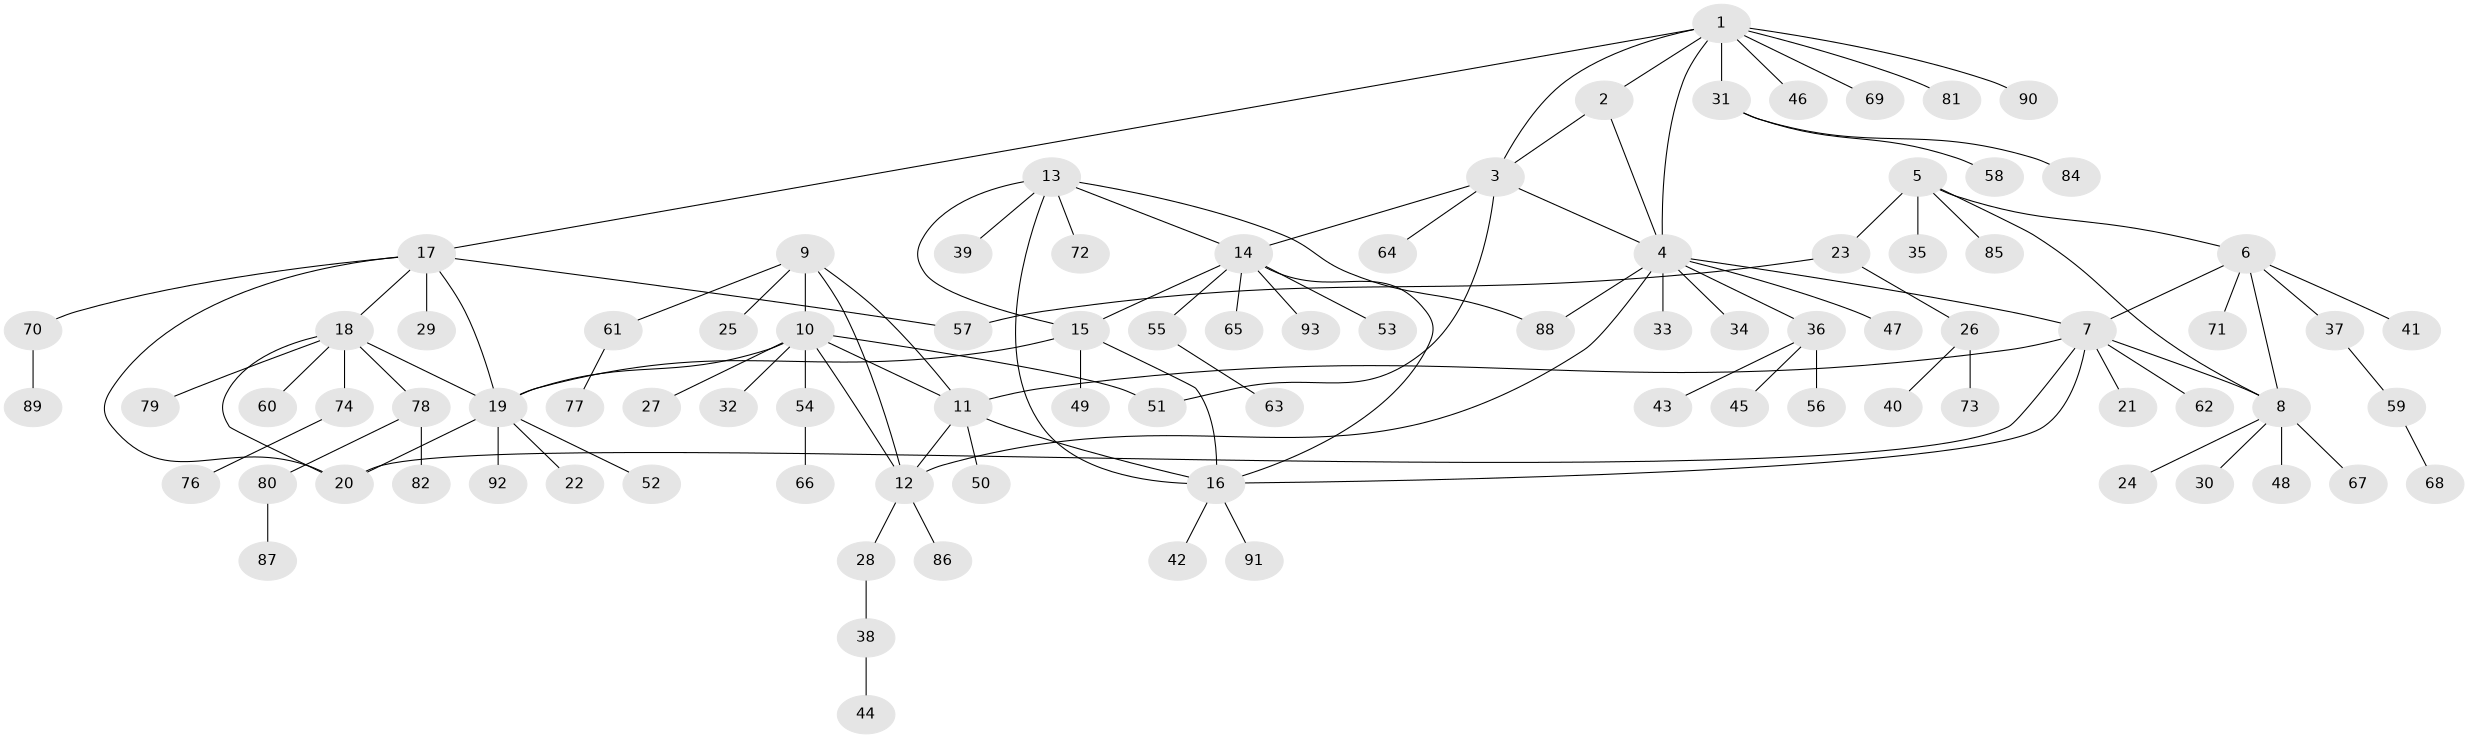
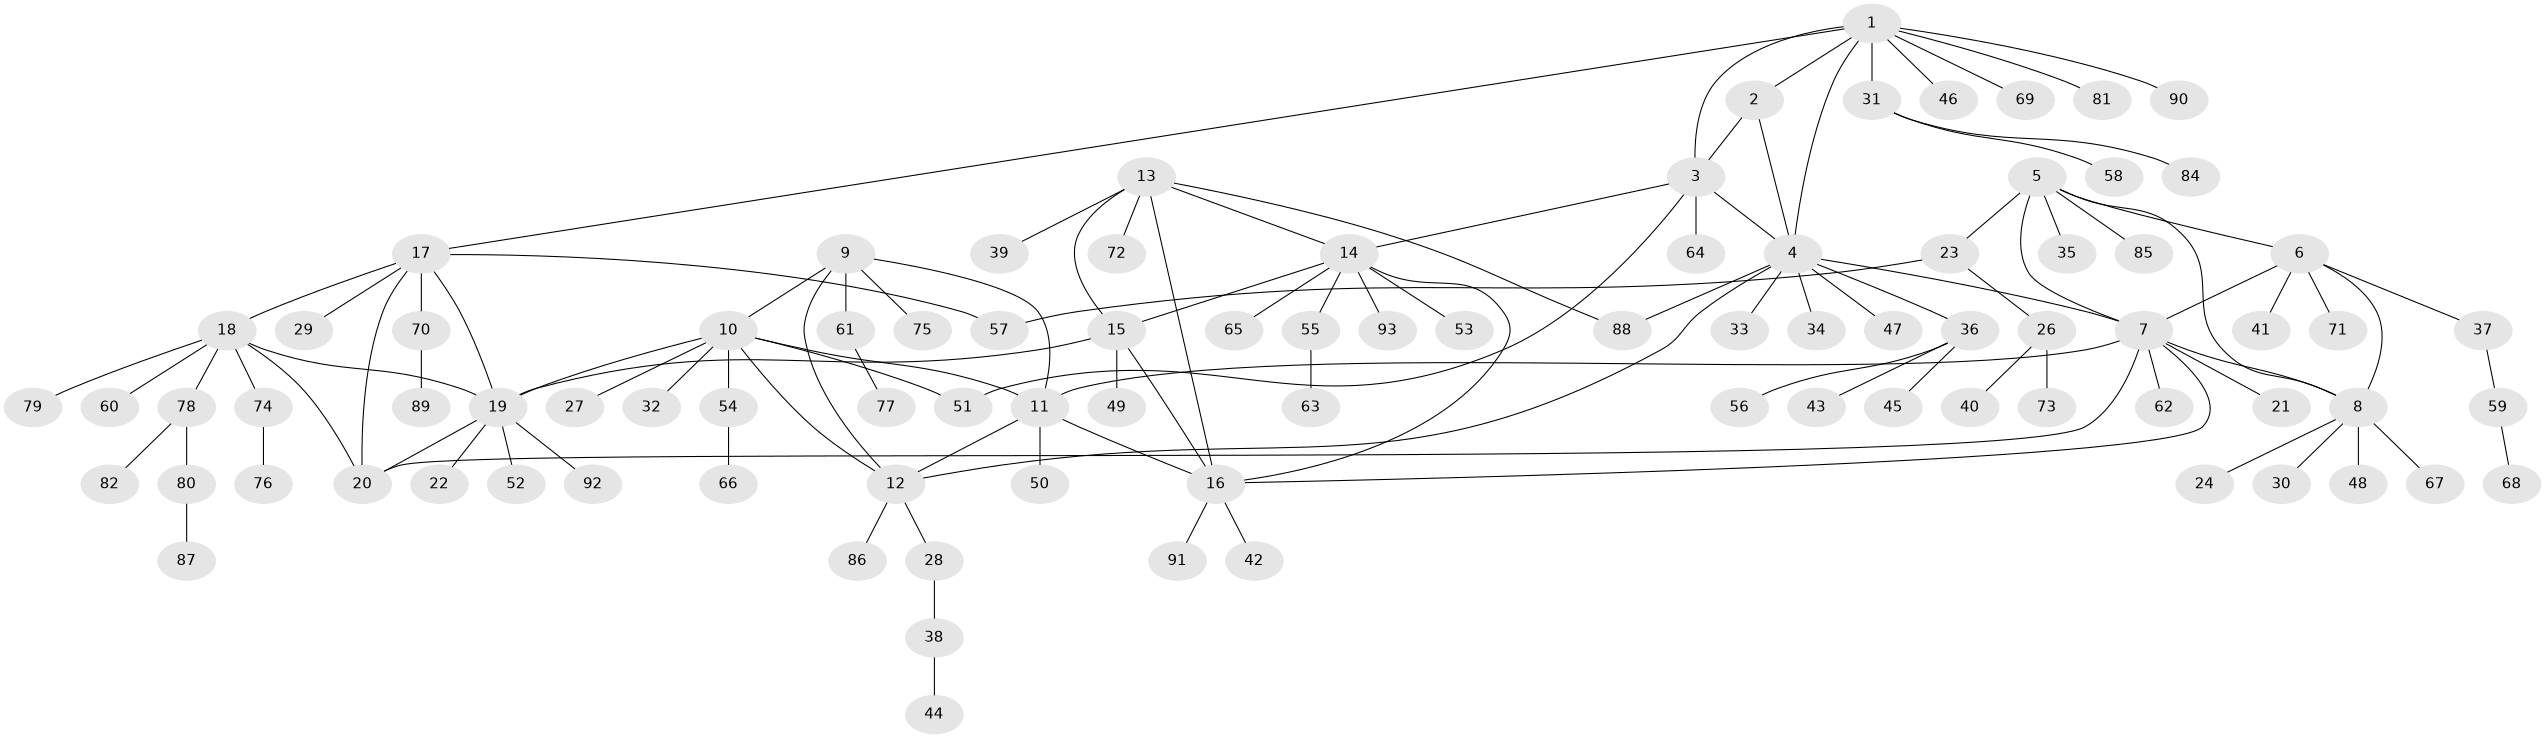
  graph {
    fontname="DejaVu Sans"
    node [color=gray90 fontname="DejaVu Sans" style=filled]
    edge [fontname="DejaVu Sans"]
    1
    2
    3
    4
    17
    31
    46
    69
    81
    90
    14
    51
    64
    7
    12
    33
    34
    36
    47
    88
    20
    19
    18
    29
    57
    70
    58
    84
    16
    15
    53
    55
    65
    n34 [label=93]
    8
    11
    21
    62
    28
    86
    43
    45
    56
    5
    6
    23
    35
    85
    37
    41
    71
    24
    30
    48
    67
    26
    59
    50
    42
    91
    9
    10
    61
-   75 [label=25]
+   75
    27
    32
    54
    77
    22
    52
    92
    66
    38
    13
    39
    72
    49
    63
    60
    74
    78
    79
    89
    76
    80
    82
    40
    73
    44
    68
    87
    1 -- 2
    1 -- 3
    1 -- 4
    1 -- 17
    1 -- 31
    1 -- 46
    1 -- 69
    1 -- 81
    1 -- 90
    2 -- 3
    2 -- 4
    3 -- 4
    3 -- 14
    3 -- 51
    3 -- 64
    4 -- 7
    4 -- 12
    4 -- 33
    4 -- 34
    4 -- 36
    4 -- 47
    4 -- 88
    17 -- 20
    17 -- 19
    17 -- 18
    17 -- 29
    17 -- 57
    17 -- 70
    31 -- 58
    31 -- 84
    14 -- 16
    14 -- 15
    14 -- 53
    14 -- 55
    14 -- 65
    14 -- n34
    7 -- 20
    7 -- 16
    7 -- 8
    7 -- 11
    7 -- 21
    7 -- 62
    12 -- 28
    12 -- 86
    36 -- 43
    36 -- 45
    36 -- 56
    19 -- 20
    19 -- 22
    19 -- 52
    19 -- 92
    18 -- 20
    18 -- 19
    18 -- 60
    18 -- 74
    18 -- 78
    18 -- 79
    70 -- 89
    16 -- 42
    16 -- 91
    15 -- 19
    15 -- 16
    15 -- 49
    55 -- 63
    8 -- 24
    8 -- 30
    8 -- 48
    8 -- 67
    11 -- 12
    11 -- 16
    11 -- 50
    28 -- 38
+   5 -- 7
    5 -- 8
    5 -- 6
    5 -- 23
    5 -- 35
    5 -- 85
    6 -- 7
    6 -- 8
    6 -- 37
    6 -- 41
    6 -- 71
    23 -- 57
    23 -- 26
    37 -- 59
    26 -- 40
    26 -- 73
    59 -- 68
    9 -- 12
    9 -- 11
    9 -- 10
    9 -- 61
    9 -- 75
    10 -- 51
    10 -- 12
    10 -- 19
    10 -- 11
    10 -- 27
    10 -- 32
    10 -- 54
    61 -- 77
    54 -- 66
    38 -- 44
    13 -- 14
    13 -- 88
    13 -- 16
    13 -- 15
    13 -- 39
    13 -- 72
    74 -- 76
    78 -- 80
    78 -- 82
    80 -- 87
  }
